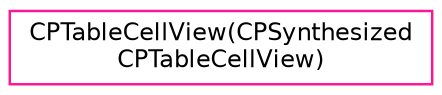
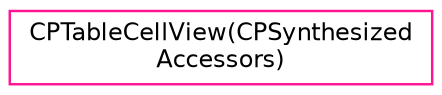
  digraph {
    rankdir=LR
-   n1 [color=deeppink fillcolor=white fontname=Helvetica fontsize=10 height=0.2 label="CPTableCellView(CPSynthesized\lCPTableCellView)" shape=record style=filled width=0.4]
+   n1 [color=deeppink fillcolor=white fontname=Helvetica fontsize=10 height=0.2 label="CPTableCellView(CPSynthesized\lAccessors)" shape=record style=filled width=0.4]
  }
